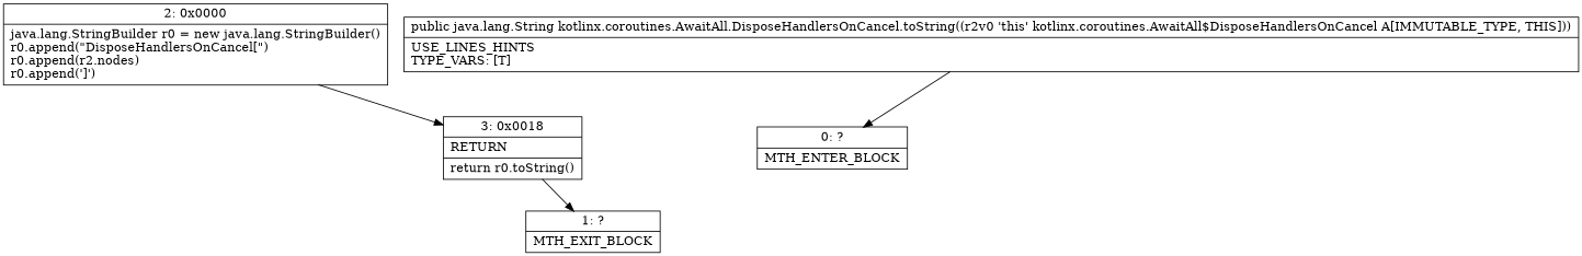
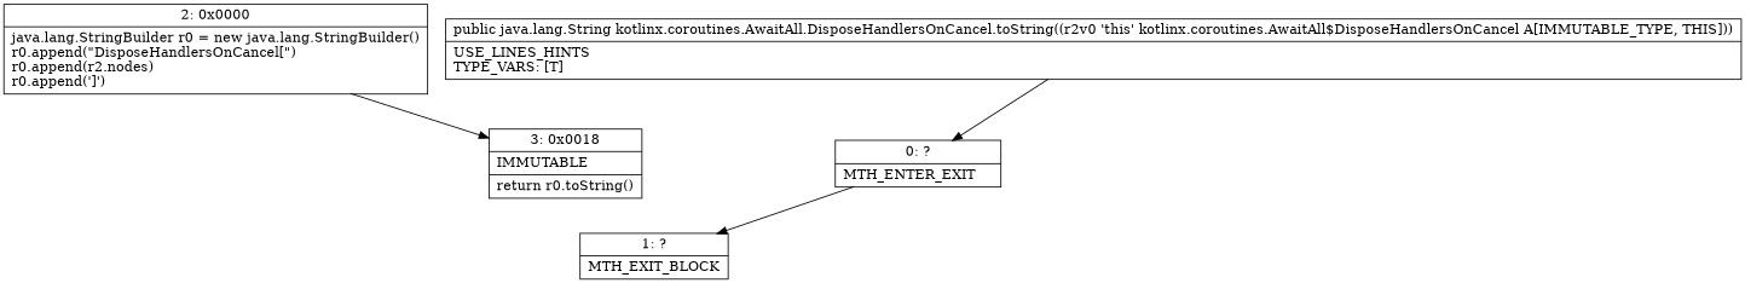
  digraph {
    node [shape=record]
-   n1 [label="{0\:\ ?|MTH_ENTER_BLOCK\l}"]
+   n1 [label="{0\:\ ?|MTH_ENTER_EXIT\l}"]
    n2 [label="{2\:\ 0x0000|java.lang.StringBuilder r0 = new java.lang.StringBuilder()\lr0.append(\"DisposeHandlersOnCancel[\")\lr0.append(r2.nodes)\lr0.append(']')\l}"]
-   n3 [label="{3\:\ 0x0018|RETURN\l|return r0.toString()\l}"]
+   n3 [label="{3\:\ 0x0018|IMMUTABLE\l|return r0.toString()\l}"]
    n4 [label="{1\:\ ?|MTH_EXIT_BLOCK\l}"]
    n5 [label="{public java.lang.String kotlinx.coroutines.AwaitAll.DisposeHandlersOnCancel.toString((r2v0 'this' kotlinx.coroutines.AwaitAll$DisposeHandlersOnCancel A[IMMUTABLE_TYPE, THIS]))  | USE_LINES_HINTS\lTYPE_VARS: [T]\l}"]
    n2 -> n3
-   n3 -> n4
+   n1 -> n4
    n5 -> n1
  }
